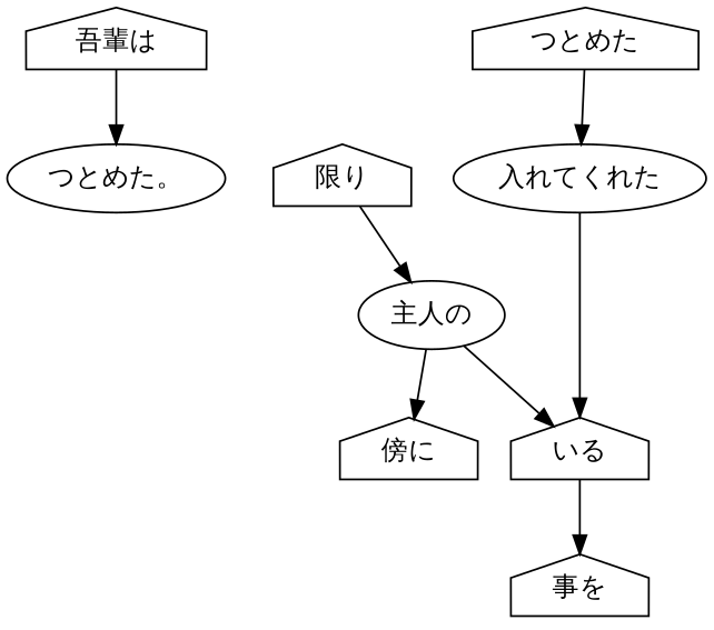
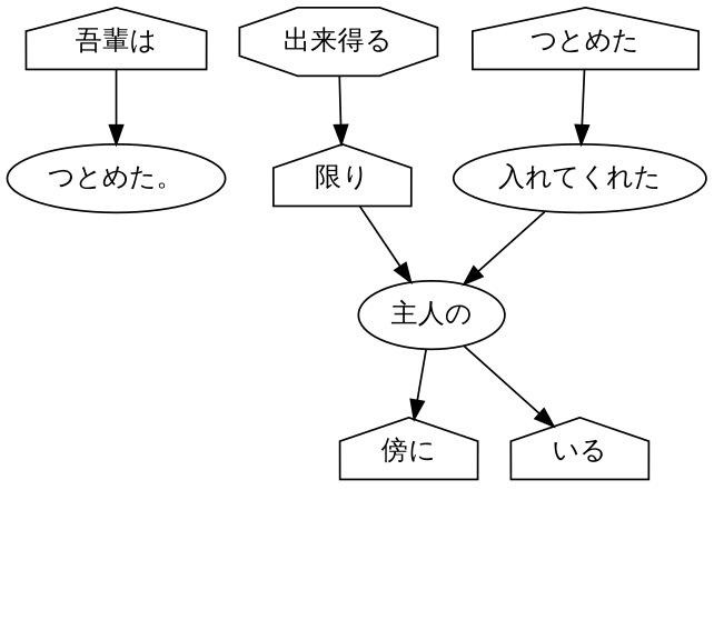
  digraph {
    node [shape=house]
    n1 [label="吾輩は"]
    n2 [label="つとめた。" shape=ellipse]
    n3 [label="入れてくれた" shape=ellipse]
    n4 [label="主人の" shape=ellipse]
+   n5 [label="出来得る" shape=octagon]
    n6 [label="限り"]
    n7 [label="つとめた"]
    n8 [label="傍に"]
    n9 [label="いる"]
-   n10 [label="事を"]
    n1 -> n2
-   n3 -> n9
+   n3 -> n4
    n4 -> n8
    n4 -> n9
+   n5 -> n6
    n6 -> n4
    n7 -> n3
-   n9 -> n10
  }
